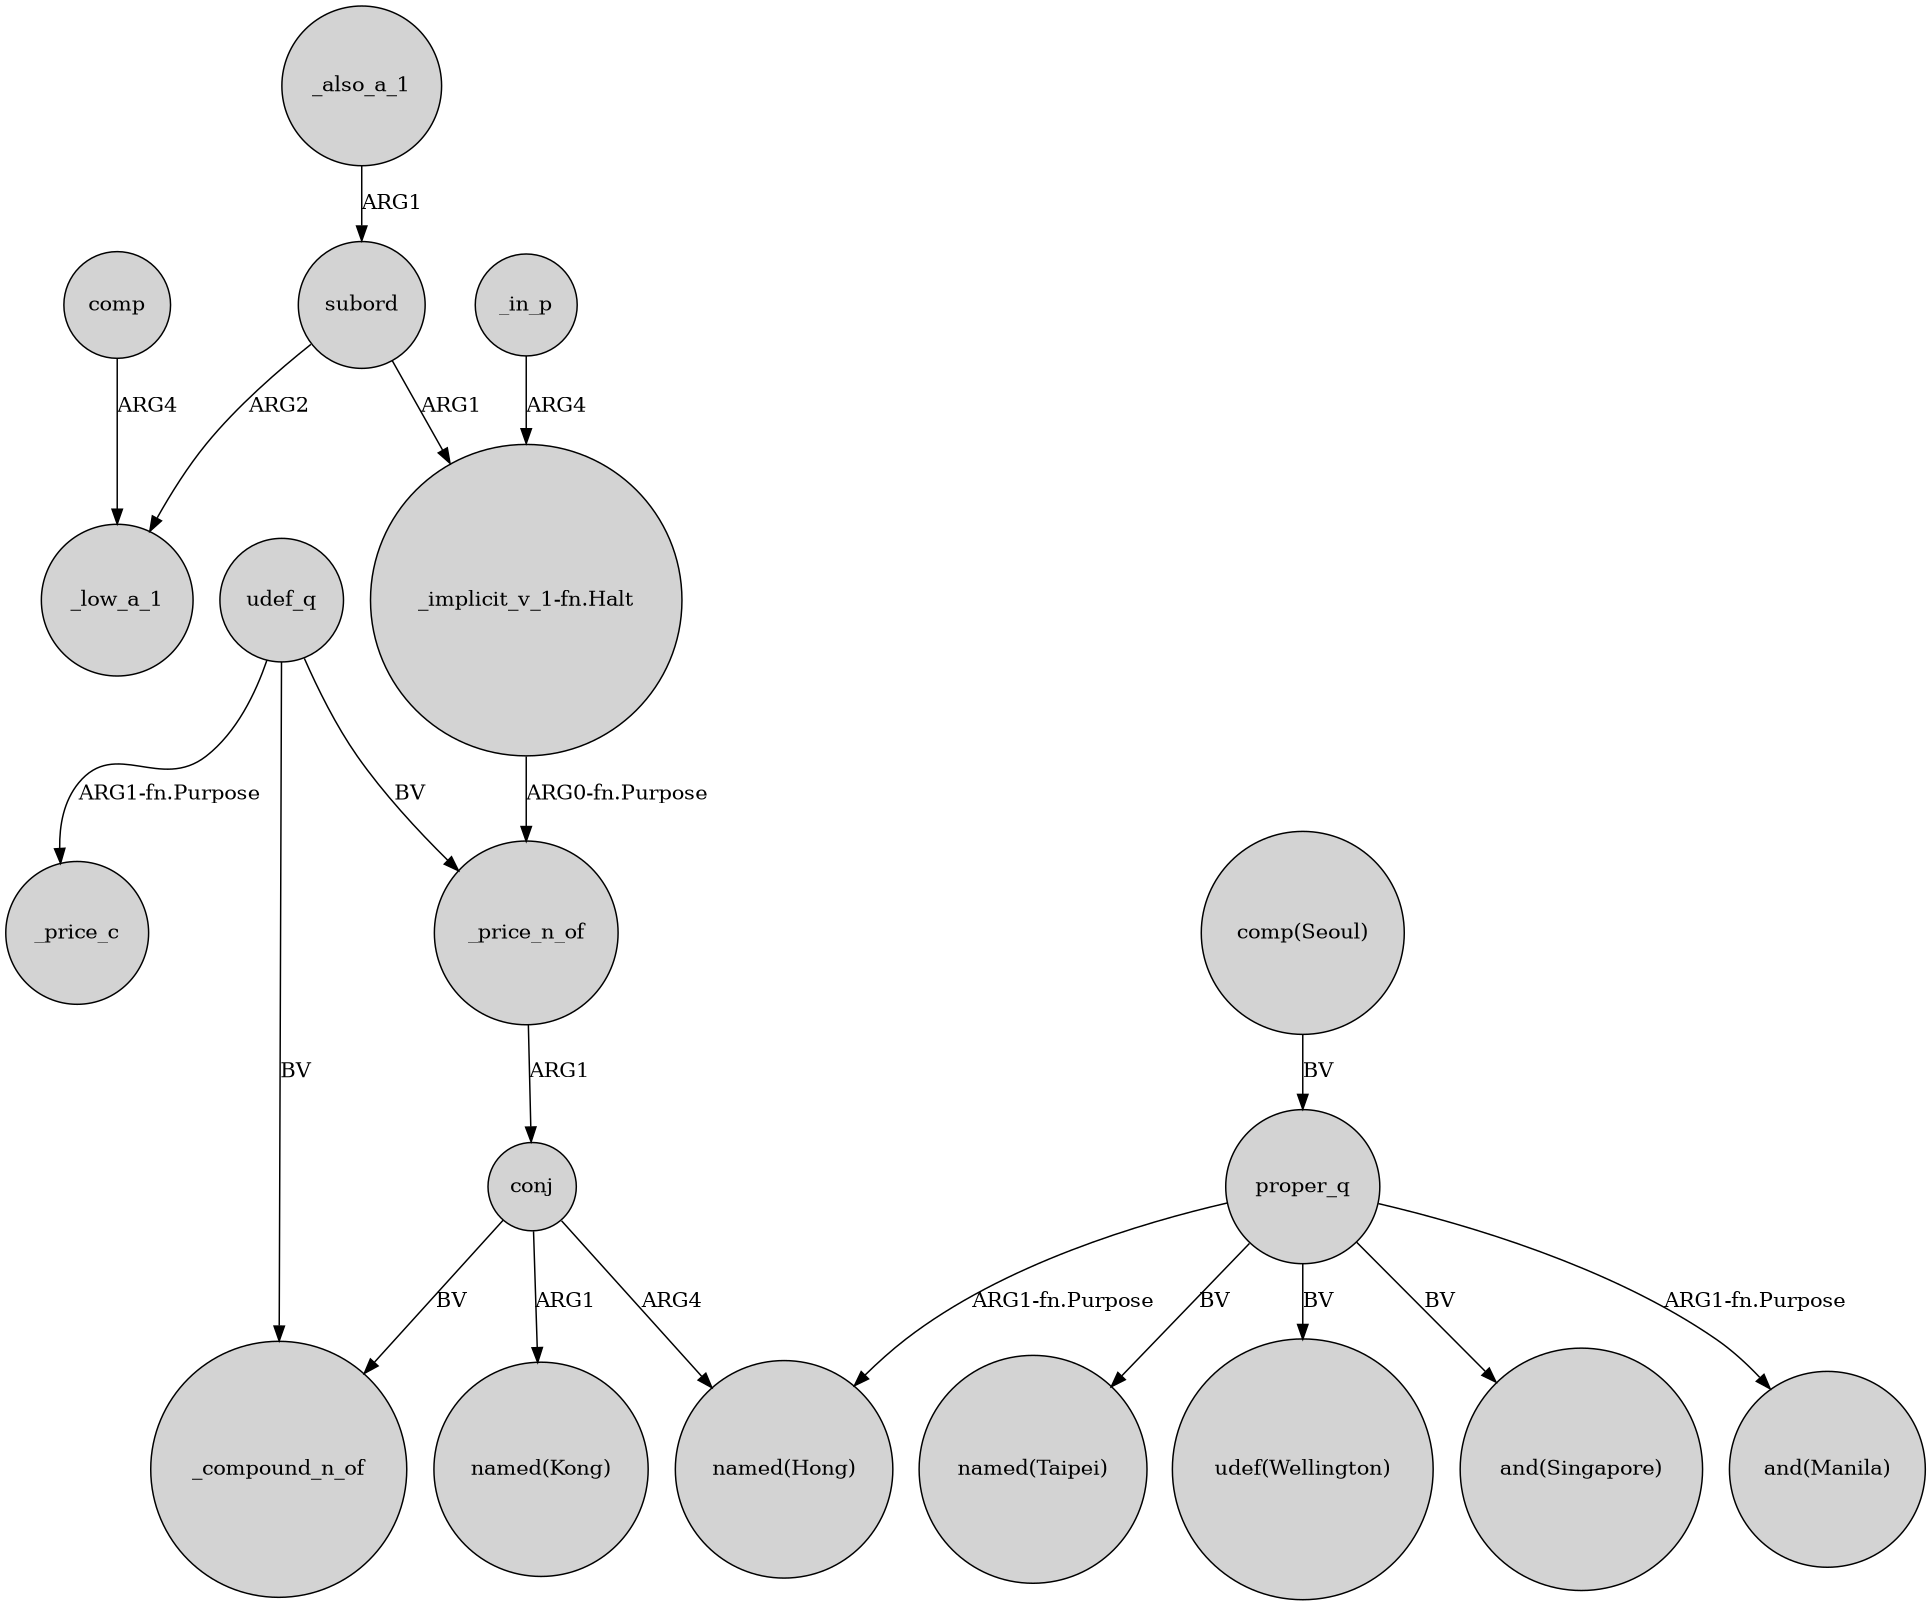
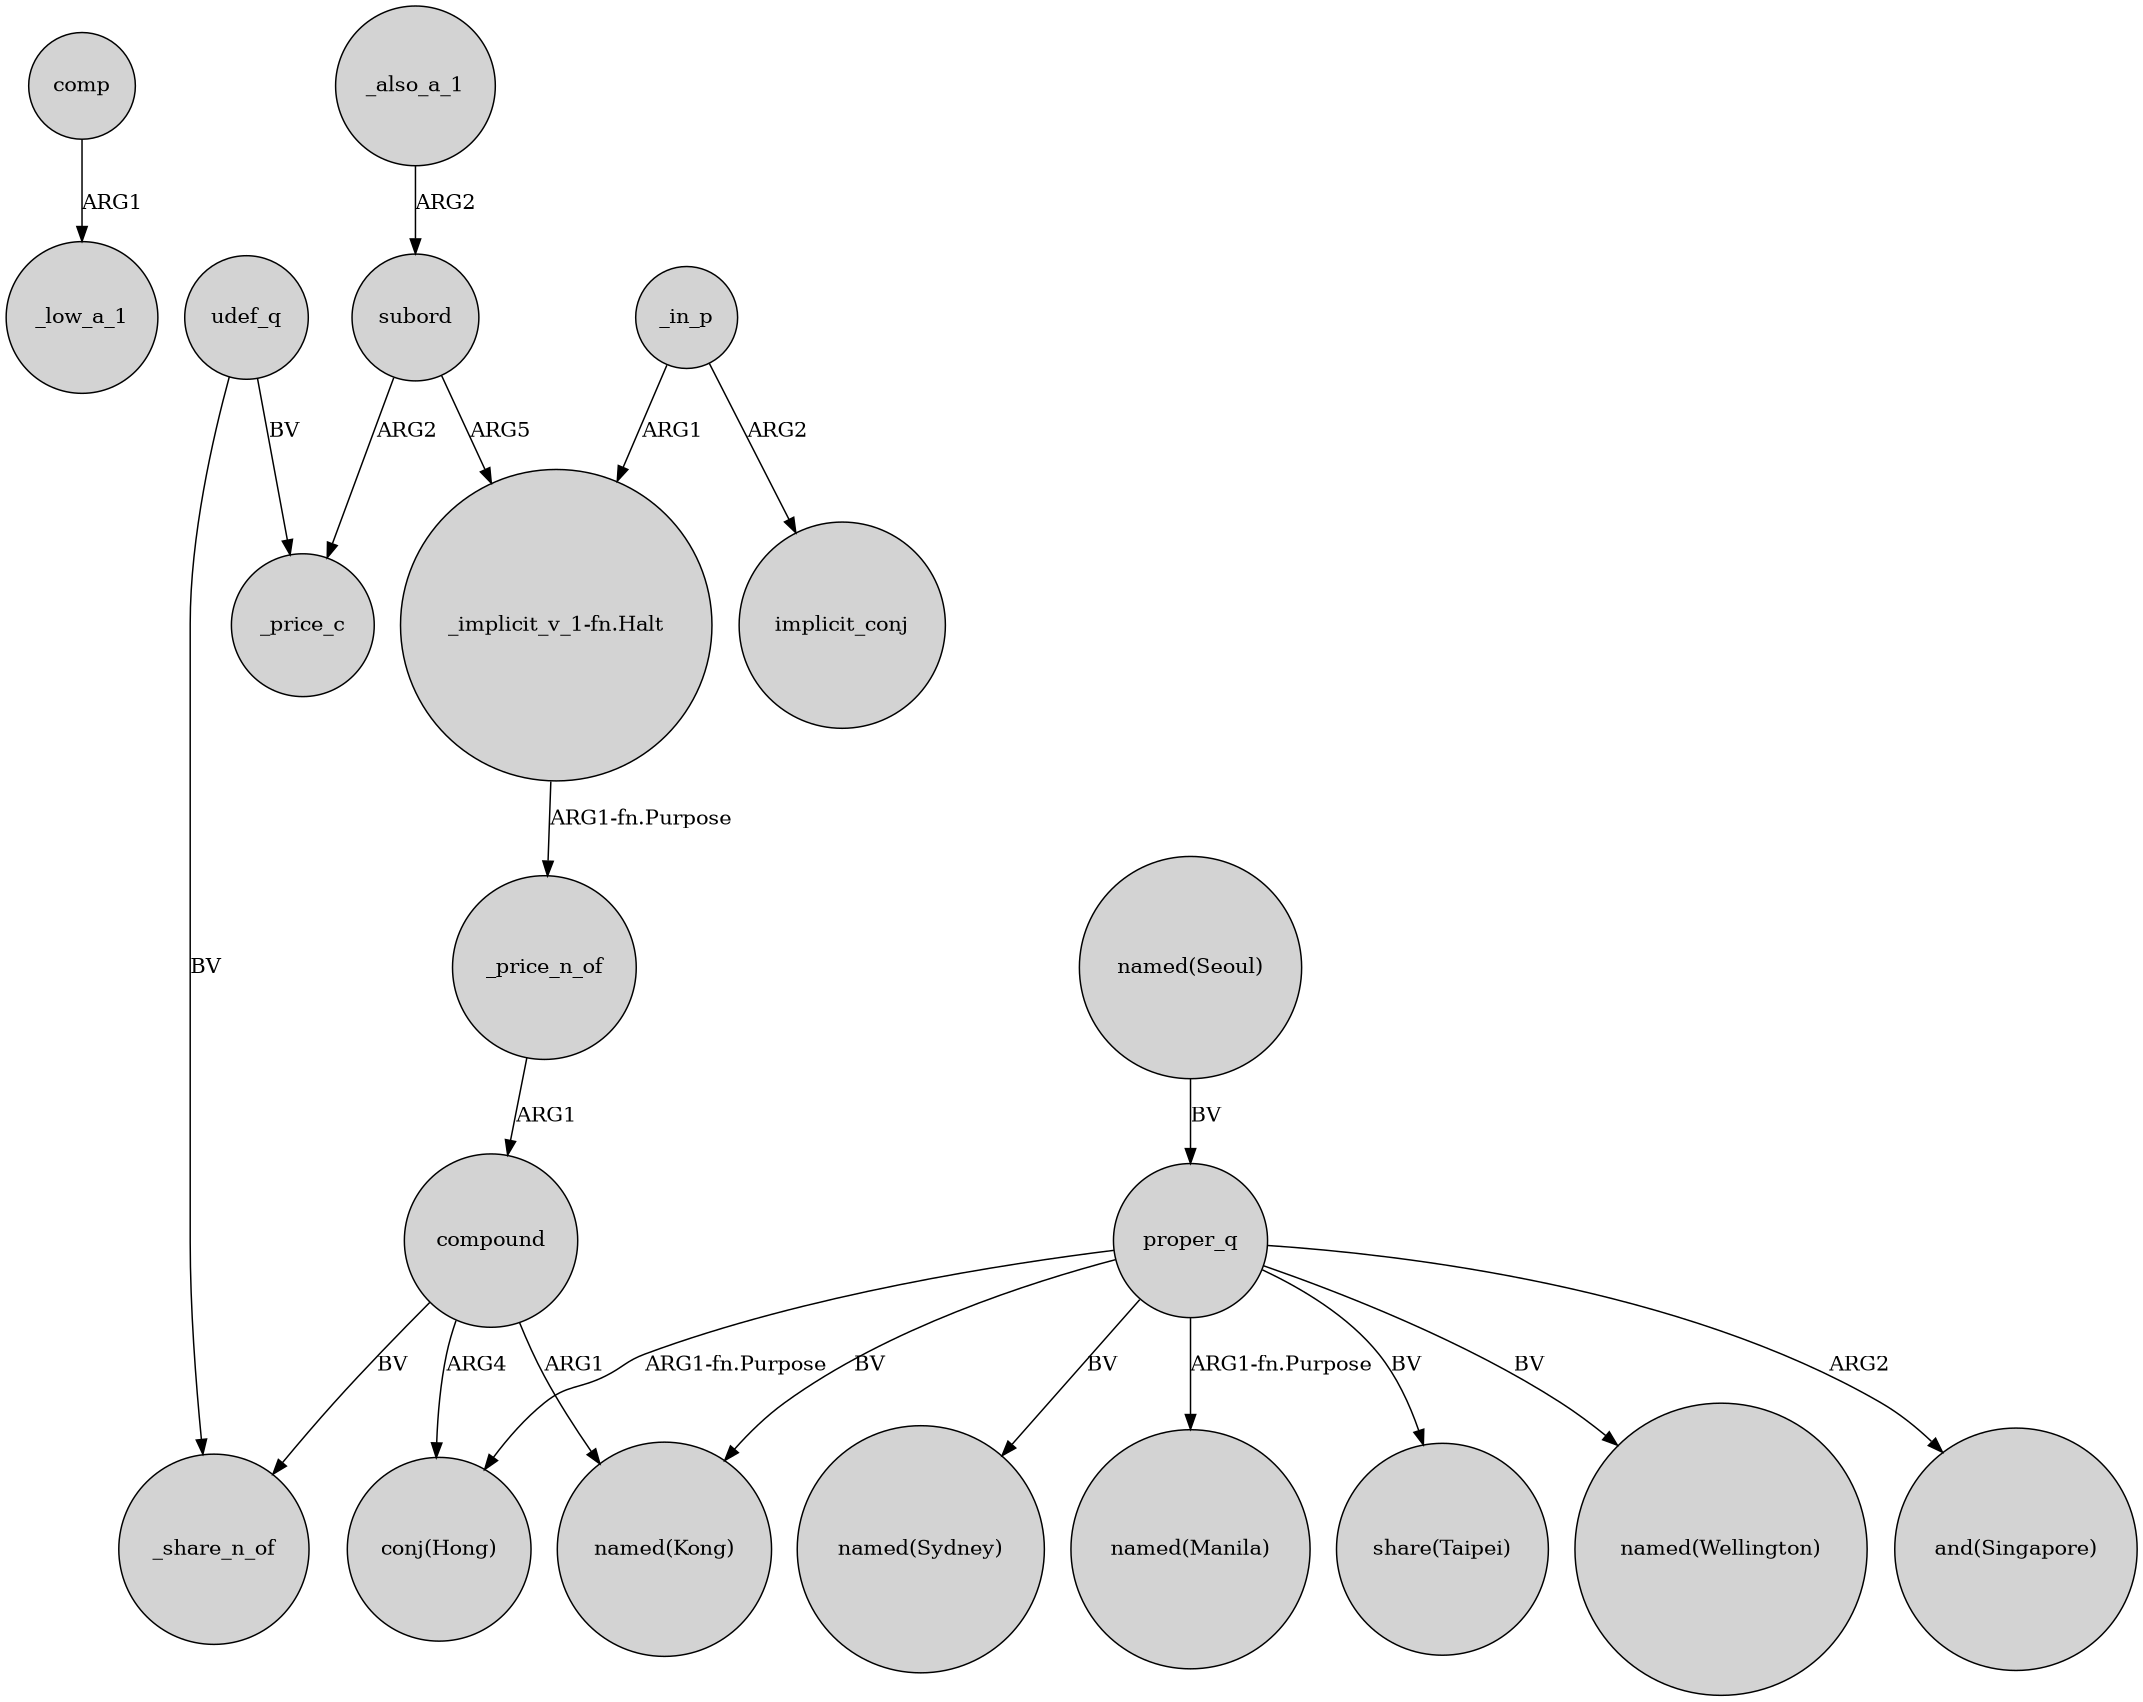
  digraph {
    node [shape=circle style=filled]
    comp
    _low_a_1
    n3 [label="_implicit_v_1-fn.Halt"]
    _in_p
+   implicit_conj
    _price_n_of
-   compound [label=conj]
+   compound
    udef_q
    n9 [label=_price_c]
-   _share_n_of [label=_compound_n_of]
+   _share_n_of
    subord
    proper_q
-   "named(Wellington)" [label="udef(Wellington)"]
+   "named(Wellington)"
    n14 [label="and(Singapore)"]
-   "named(Manila)" [label="and(Manila)"]
-   "named(Taipei)"
+   "named(Sydney)"
+   "named(Manila)"
+   "named(Taipei)" [label="share(Taipei)"]
    "named(Kong)"
-   "named(Hong)"
-   "named(Seoul)" [label="comp(Seoul)"]
+   "named(Hong)" [label="conj(Hong)"]
+   "named(Seoul)"
    _also_a_1
-   comp -> _low_a_1 [label=ARG4]
-   n3 -> _price_n_of [label="ARG0-fn.Purpose"]
-   _in_p -> n3 [label=ARG4]
+   comp -> _low_a_1 [label=ARG1]
+   n3 -> _price_n_of [label="ARG1-fn.Purpose"]
+   _in_p -> n3 [label=ARG1]
+   _in_p -> implicit_conj [label=ARG2]
    _price_n_of -> compound [label=ARG1]
    compound -> _share_n_of [label=BV]
    compound -> "named(Kong)" [label=ARG1]
    compound -> "named(Hong)" [label=ARG4]
-   udef_q -> _price_n_of [label=BV]
-   udef_q -> n9 [label="ARG1-fn.Purpose"]
+   udef_q -> n9 [label=BV]
    udef_q -> _share_n_of [label=BV]
-   subord -> _low_a_1 [label=ARG2]
-   subord -> n3 [label=ARG1]
+   subord -> n9 [label=ARG2]
+   subord -> n3 [label=ARG5]
    proper_q -> "named(Wellington)" [label=BV]
-   proper_q -> n14 [label=BV]
+   proper_q -> n14 [label=ARG2]
+   proper_q -> "named(Sydney)" [label=BV]
    proper_q -> "named(Manila)" [label="ARG1-fn.Purpose"]
    proper_q -> "named(Taipei)" [label=BV]
+   proper_q -> "named(Kong)" [label=BV]
    proper_q -> "named(Hong)" [label="ARG1-fn.Purpose"]
    "named(Seoul)" -> proper_q [label=BV]
-   _also_a_1 -> subord [label=ARG1]
+   _also_a_1 -> subord [label=ARG2]
  }
